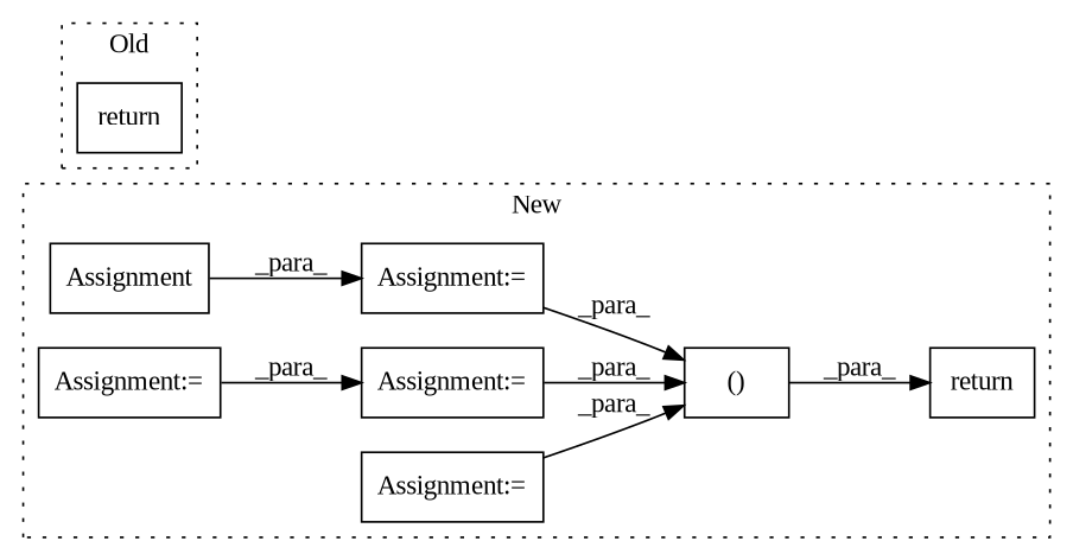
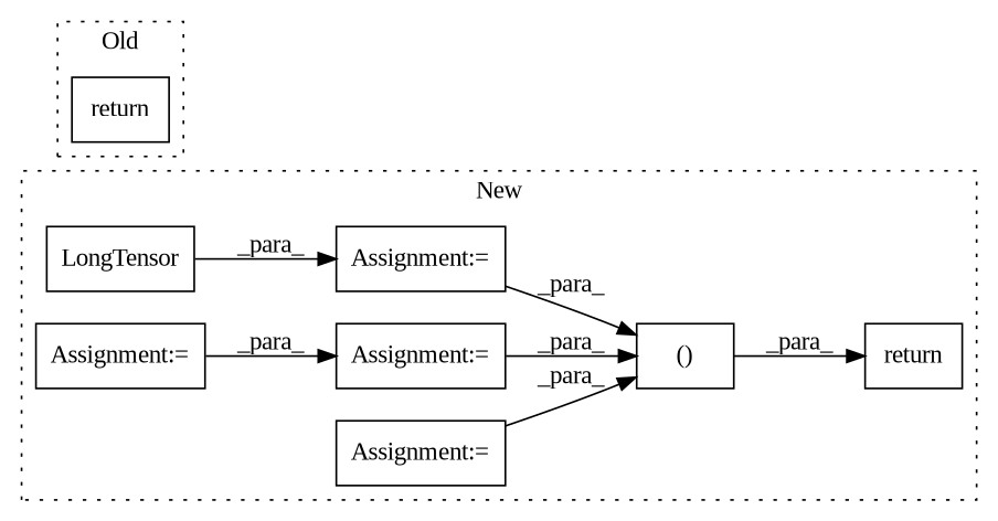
  digraph {
    rankdir=LR
    fontname="Liberation Serif"
    node [a=7 l=1 s=693 shape=box fontname="Liberation Serif"]
    edge [fontname="Liberation Serif"]
-   n1 [a=32 l="11,1" label=Assignment s="931,960"]
+   n1 [a=32 l="11,1" label=LongTensor s="931,960"]
    n2 [a=41 l=12 label=return s=1065]
    n3 [label="Assignment:=" s=924]
    n4 [label="Assignment:="]
    n5 [label="Assignment:=" s=1032]
    n6 [label="Assignment:=" s=751]
    n7 [a=106 l=22 label="()" s=1077]
    n8 [a=41 l=7 label=return]
    subgraph cluster_1 {
      label=New
      style=dotted
      n1
      n2
      n3
      n4
      n5
      n6
      n7
    }
    subgraph cluster_2 {
      label=Old
      style=dotted
      n8
    }
    n1 -> n3 [label=_para_]
    n3 -> n7 [label=_para_]
    n4 -> n5 [label=_para_]
    n5 -> n7 [label=_para_]
    n6 -> n7 [label=_para_]
    n7 -> n2 [label=_para_]
  }
